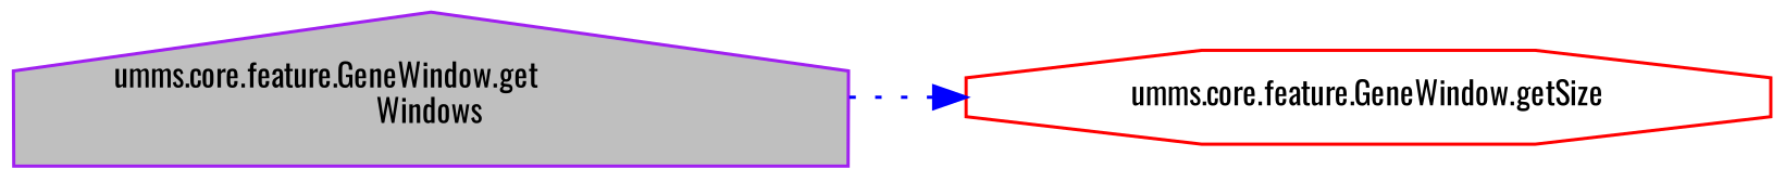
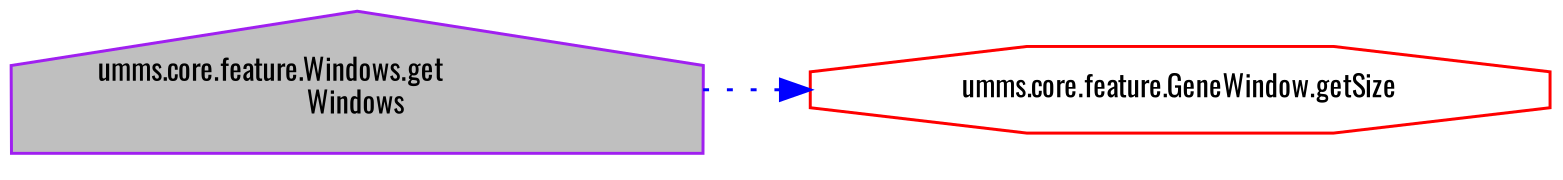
  digraph {
    rankdir=LR
    fontname=Oswald
    node [fontname=Oswald fontsize=10 style=filled]
-   n1 [color=purple fillcolor=grey75 fontcolor=black height=0.2 label="umms.core.feature.GeneWindow.get\lWindows" shape=house width=0.4]
+   n1 [color=purple fillcolor=grey75 fontcolor=black height=0.2 label="umms.core.feature.Windows.get\lWindows" shape=house width=0.4]
    n2 [color=red fillcolor=white height=0.2 label="umms.core.feature.GeneWindow.getSize" shape=octagon width=0.4]
    n1 -> n2 [color=blue fontname=Oswald fontsize=10 labelfontname=Helvetica labelfontsize=10 style=dotted]
  }
